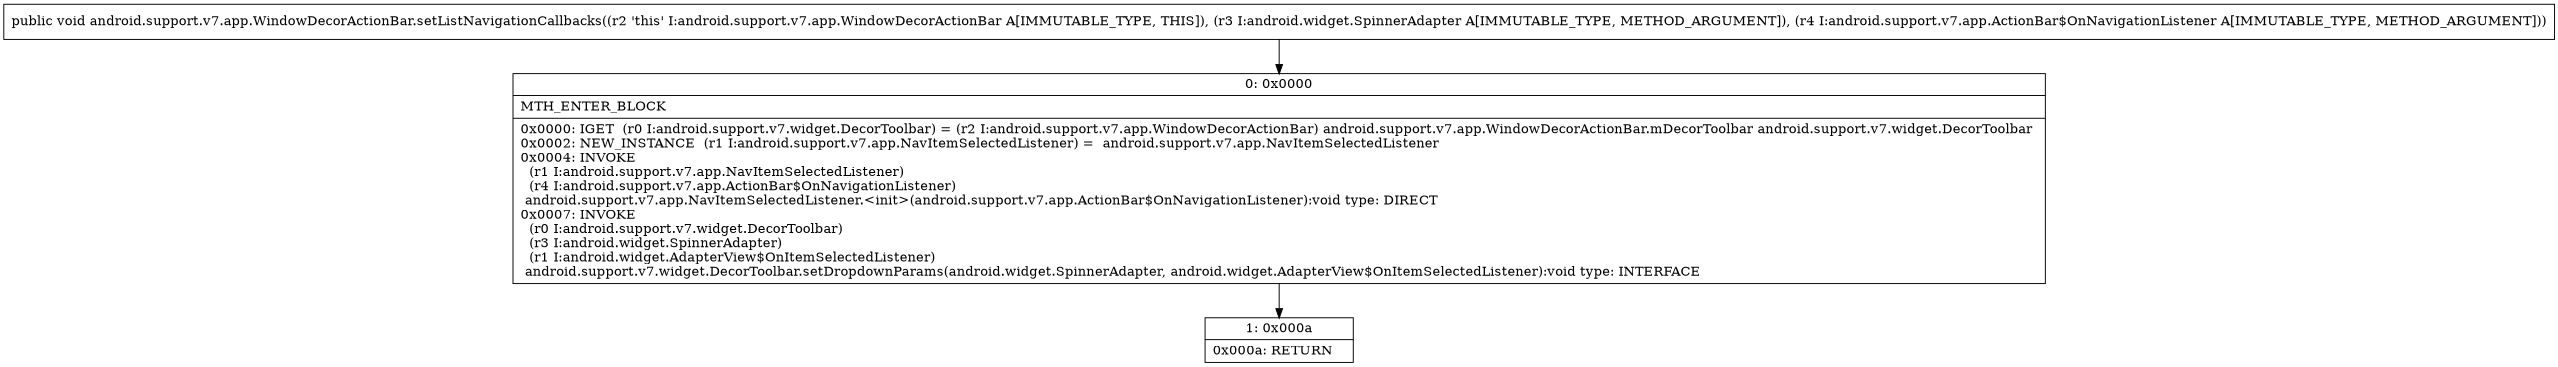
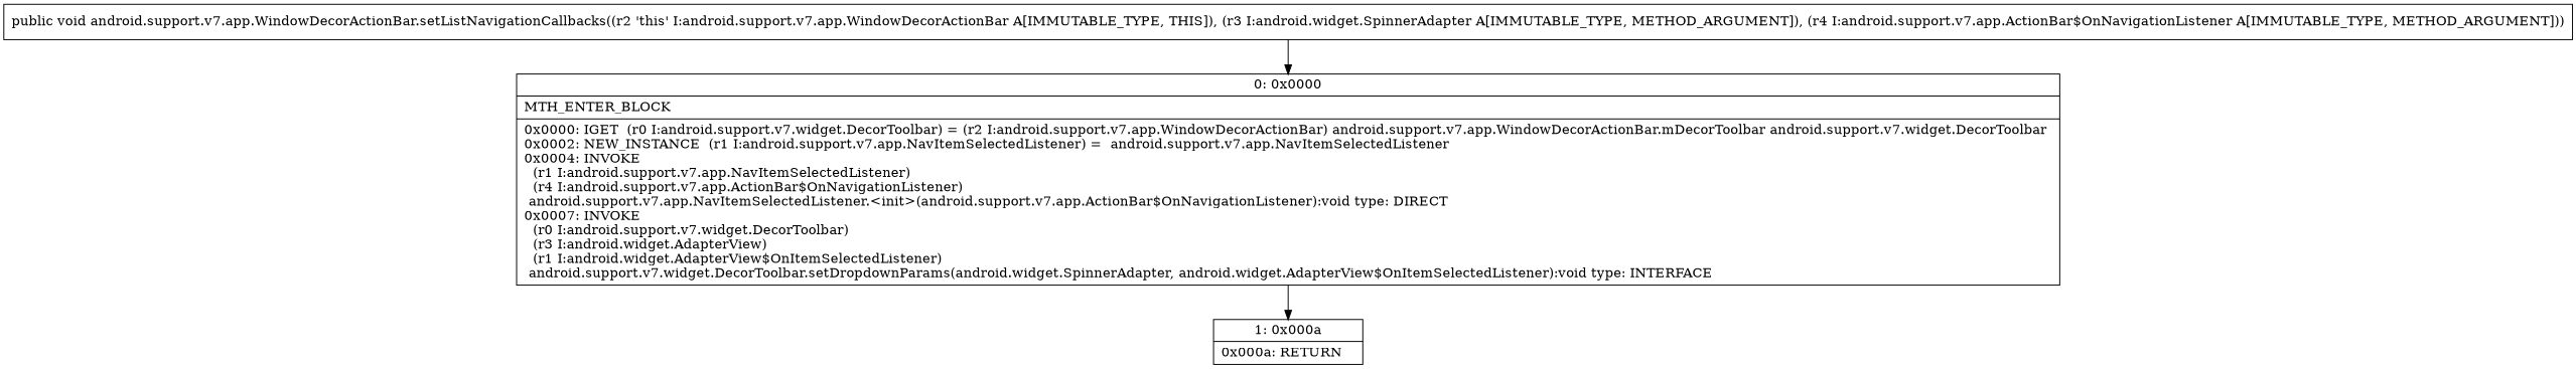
  digraph {
    node [shape=record]
-   n1 [label="{0\:\ 0x0000|MTH_ENTER_BLOCK\l|0x0000: IGET  (r0 I:android.support.v7.widget.DecorToolbar) = (r2 I:android.support.v7.app.WindowDecorActionBar) android.support.v7.app.WindowDecorActionBar.mDecorToolbar android.support.v7.widget.DecorToolbar \l0x0002: NEW_INSTANCE  (r1 I:android.support.v7.app.NavItemSelectedListener) =  android.support.v7.app.NavItemSelectedListener \l0x0004: INVOKE  \l  (r1 I:android.support.v7.app.NavItemSelectedListener)\l  (r4 I:android.support.v7.app.ActionBar$OnNavigationListener)\l android.support.v7.app.NavItemSelectedListener.\<init\>(android.support.v7.app.ActionBar$OnNavigationListener):void type: DIRECT \l0x0007: INVOKE  \l  (r0 I:android.support.v7.widget.DecorToolbar)\l  (r3 I:android.widget.SpinnerAdapter)\l  (r1 I:android.widget.AdapterView$OnItemSelectedListener)\l android.support.v7.widget.DecorToolbar.setDropdownParams(android.widget.SpinnerAdapter, android.widget.AdapterView$OnItemSelectedListener):void type: INTERFACE \l}"]
+   n1 [label="{0\:\ 0x0000|MTH_ENTER_BLOCK\l|0x0000: IGET  (r0 I:android.support.v7.widget.DecorToolbar) = (r2 I:android.support.v7.app.WindowDecorActionBar) android.support.v7.app.WindowDecorActionBar.mDecorToolbar android.support.v7.widget.DecorToolbar \l0x0002: NEW_INSTANCE  (r1 I:android.support.v7.app.NavItemSelectedListener) =  android.support.v7.app.NavItemSelectedListener \l0x0004: INVOKE  \l  (r1 I:android.support.v7.app.NavItemSelectedListener)\l  (r4 I:android.support.v7.app.ActionBar$OnNavigationListener)\l android.support.v7.app.NavItemSelectedListener.\<init\>(android.support.v7.app.ActionBar$OnNavigationListener):void type: DIRECT \l0x0007: INVOKE  \l  (r0 I:android.support.v7.widget.DecorToolbar)\l  (r3 I:android.widget.AdapterView)\l  (r1 I:android.widget.AdapterView$OnItemSelectedListener)\l android.support.v7.widget.DecorToolbar.setDropdownParams(android.widget.SpinnerAdapter, android.widget.AdapterView$OnItemSelectedListener):void type: INTERFACE \l}"]
    n2 [label="{1\:\ 0x000a|0x000a: RETURN   \l}"]
    n3 [label="{public void android.support.v7.app.WindowDecorActionBar.setListNavigationCallbacks((r2 'this' I:android.support.v7.app.WindowDecorActionBar A[IMMUTABLE_TYPE, THIS]), (r3 I:android.widget.SpinnerAdapter A[IMMUTABLE_TYPE, METHOD_ARGUMENT]), (r4 I:android.support.v7.app.ActionBar$OnNavigationListener A[IMMUTABLE_TYPE, METHOD_ARGUMENT])) }"]
    n1 -> n2
    n3 -> n1
  }
